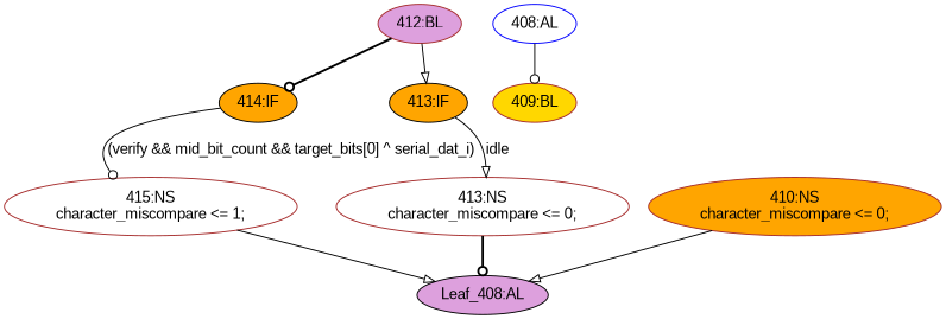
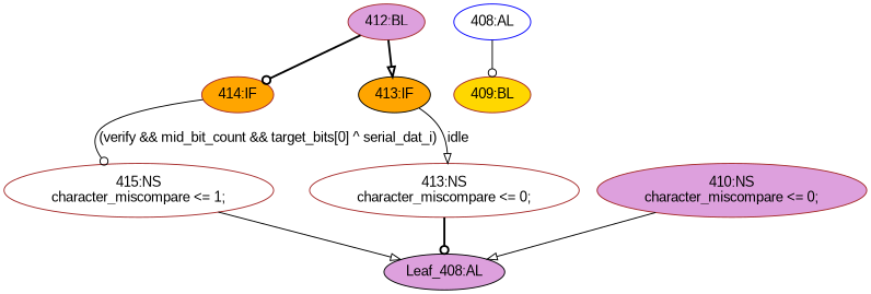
  strict digraph {
    fontname="Liberation Sans"
    node [color=brown fillcolor=white fontname="Liberation Sans" statements="[]" style=filled typ=NonblockingSubstitution]
    edge [arrowhead=odot cond="[]" fontname="Liberation Sans" lineno=None style=solid]
-   n1 [ast="<pyverilog.vparser.ast.IfStatement object at 0x7f19debe5e90>" color=black fillcolor=orange label="414:IF" typ=IfStatement]
+   n1 [ast="<pyverilog.vparser.ast.IfStatement object at 0x7f19debe5e90>" fillcolor=orange label="414:IF" typ=IfStatement]
    n2 [ast="<pyverilog.vparser.ast.NonblockingSubstitution object at 0x7f19debe5f50>" label="415:NS\ncharacter_miscompare <= 1;" statements="[<pyverilog.vparser.ast.NonblockingSubstitution object at 0x7f19debe5f50>]"]
    n3 [color=black def_var="['character_miscompare']" fillcolor=plum label="Leaf_408:AL" statements="" typ=""]
    n4 [ast="<pyverilog.vparser.ast.NonblockingSubstitution object at 0x7f19debeb410>" label="413:NS\ncharacter_miscompare <= 0;" statements="[<pyverilog.vparser.ast.NonblockingSubstitution object at 0x7f19debeb410>]"]
    n5 [ast="<pyverilog.vparser.ast.Block object at 0x7f19debeb5d0>" fillcolor=gold label="409:BL" typ=Block]
-   n6 [ast="<pyverilog.vparser.ast.NonblockingSubstitution object at 0x7f19debeb710>" fillcolor=orange label="410:NS\ncharacter_miscompare <= 0;" statements="[<pyverilog.vparser.ast.NonblockingSubstitution object at 0x7f19debeb710>]"]
+   n6 [ast="<pyverilog.vparser.ast.NonblockingSubstitution object at 0x7f19debeb710>" fillcolor=plum label="410:NS\ncharacter_miscompare <= 0;" statements="[<pyverilog.vparser.ast.NonblockingSubstitution object at 0x7f19debeb710>]"]
    n7 [ast="<pyverilog.vparser.ast.Block object at 0x7f19debeb650>" fillcolor=plum label="412:BL" typ=Block]
    n8 [ast="<pyverilog.vparser.ast.IfStatement object at 0x7f19debeb690>" color=black fillcolor=orange label="413:IF" typ=IfStatement]
    n9 [ast="<pyverilog.vparser.ast.Always object at 0x7f19debeb8d0>" clk_sens=True color=blue label="408:AL" sens="['clk_i', 'reset_i']" typ=Always use_var="['verify', 'serial_dat_i', 'idle', 'target_bits', 'reset_i', 'mid_bit_count']"]
    n1 -> n2 [cond="['verify', 'mid_bit_count', 'target_bits', 'serial_dat_i']" label="(verify && mid_bit_count && target_bits[0] ^ serial_dat_i)" lineno=414]
    n2 -> n3 [arrowhead=onormal]
    n4 -> n3 [style=bold]
    n6 -> n3 [arrowhead=onormal]
    n7 -> n1 [style=bold]
-   n7 -> n8 [arrowhead=onormal]
+   n7 -> n8 [arrowhead=onormal style=bold]
    n8 -> n4 [arrowhead=onormal cond="['idle']" label=idle lineno=413]
    n9 -> n5
  }
